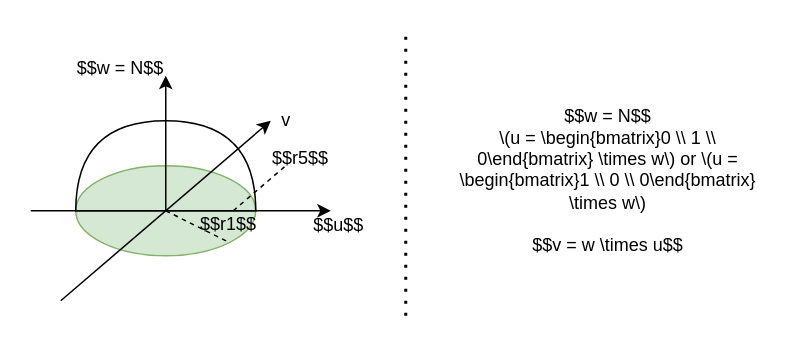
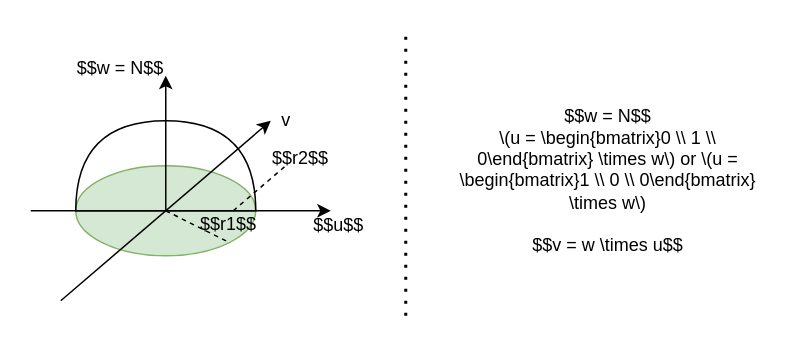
  <mxCell id="0" />
  <mxCell id="1" parent="0" />
  <mxCell id="2" value="" style="ellipse;whiteSpace=wrap;html=1;shadow=0;sketch=0;fillColor=#d5e8d4;strokeColor=#82b366;" vertex="1" parent="1"><mxGeometry x="50" y="110" width="120" height="60" as="geometry" /></mxCell>
  <mxCell id="3" value="" style="shape=or;whiteSpace=wrap;html=1;shadow=0;sketch=0;fillColor=none;rotation=-90;" vertex="1" parent="1"><mxGeometry x="80" y="50" width="60" height="120" as="geometry" /></mxCell>
  <mxCell id="4" value="" style="endArrow=classic;html=1;rounded=0;exitX=0;exitY=0.5;exitDx=0;exitDy=0;exitPerimeter=0;" edge="1" parent="1" source="3"><mxGeometry width="50" height="50" relative="1" as="geometry"><mxPoint x="330" y="250" as="sourcePoint" /><mxPoint x="110" y="50" as="targetPoint" /></mxGeometry></mxCell>
  <mxCell id="5" value="" style="endArrow=classic;html=1;rounded=0;" edge="1" parent="1"><mxGeometry width="50" height="50" relative="1" as="geometry"><mxPoint x="20" y="140" as="sourcePoint" /><mxPoint x="220" y="140" as="targetPoint" /></mxGeometry></mxCell>
  <mxCell id="6" value="" style="endArrow=classic;html=1;rounded=0;" edge="1" parent="1"><mxGeometry width="50" height="50" relative="1" as="geometry"><mxPoint x="40" y="200" as="sourcePoint" /><mxPoint x="180" y="80" as="targetPoint" /></mxGeometry></mxCell>
  <mxCell id="7" value="$$w = N$$" style="text;html=1;strokeColor=none;fillColor=none;align=center;verticalAlign=middle;whiteSpace=wrap;rounded=0;shadow=0;sketch=0;" vertex="1" parent="1"><mxGeometry x="50" y="30" width="60" height="30" as="geometry" /></mxCell>
  <mxCell id="8" value="$$u$$" style="text;html=1;align=center;verticalAlign=middle;resizable=0;points=[];autosize=1;strokeColor=none;fillColor=none;" vertex="1" parent="1"><mxGeometry x="200" y="140" width="50" height="20" as="geometry" /></mxCell>
  <mxCell id="9" value="v" style="text;html=1;align=center;verticalAlign=middle;resizable=0;points=[];autosize=1;strokeColor=none;fillColor=none;" vertex="1" parent="1"><mxGeometry x="180" y="70" width="20" height="20" as="geometry" /></mxCell>
  <mxCell id="10" value="" style="endArrow=none;dashed=1;html=1;rounded=0;entryX=1;entryY=1;entryDx=0;entryDy=0;" edge="1" parent="1" target="2"><mxGeometry width="50" height="50" relative="1" as="geometry"><mxPoint x="110" y="140" as="sourcePoint" /><mxPoint x="380" y="200" as="targetPoint" /></mxGeometry></mxCell>
  <mxCell id="11" value="$$r1$$" style="text;html=1;strokeColor=none;fillColor=none;align=center;verticalAlign=middle;whiteSpace=wrap;rounded=0;shadow=0;sketch=0;" vertex="1" parent="1"><mxGeometry x="122" y="134" width="60" height="30" as="geometry" /></mxCell>
  <mxCell id="12" value="" style="endArrow=none;dashed=1;html=1;rounded=0;" edge="1" parent="1"><mxGeometry width="50" height="50" relative="1" as="geometry"><mxPoint x="155" y="140" as="sourcePoint" /><mxPoint x="190" y="110" as="targetPoint" /></mxGeometry></mxCell>
- <mxCell id="13" value="$$r5$$" style="text;html=1;strokeColor=none;fillColor=none;align=center;verticalAlign=middle;whiteSpace=wrap;rounded=0;shadow=0;sketch=0;" vertex="1" parent="1"><mxGeometry x="170" y="90" width="60" height="30" as="geometry" /></mxCell>
+ <mxCell id="13" value="$$r2$$" style="text;html=1;strokeColor=none;fillColor=none;align=center;verticalAlign=middle;whiteSpace=wrap;rounded=0;shadow=0;sketch=0;" vertex="1" parent="1"><mxGeometry x="170" y="90" width="60" height="30" as="geometry" /></mxCell>
  <mxCell id="14" value="&lt;div&gt;$$w = N$$ &lt;br&gt;&lt;/div&gt;&lt;div&gt;\(u = \begin{bmatrix}0 \\ 1 \\ 0\end{bmatrix} \times w\) or \(u = \begin{bmatrix}1 \\ 0 \\ 0\end{bmatrix} \times w\)&lt;/div&gt;&lt;div&gt;&lt;br&gt;&lt;/div&gt;&lt;div&gt;$$v = w \times u$$&lt;br&gt; &lt;/div&gt;" style="text;html=1;strokeColor=none;fillColor=none;align=center;verticalAlign=middle;whiteSpace=wrap;rounded=0;shadow=0;sketch=0;" vertex="1" parent="1"><mxGeometry x="300" y="60" width="210" height="120" as="geometry" /></mxCell>
  <mxCell id="15" value="" style="endArrow=none;dashed=1;html=1;dashPattern=1 3;strokeWidth=2;rounded=0;" edge="1" parent="1"><mxGeometry width="50" height="50" relative="1" as="geometry"><mxPoint x="270" y="210" as="sourcePoint" /><mxPoint x="270" y="20" as="targetPoint" /></mxGeometry></mxCell>
